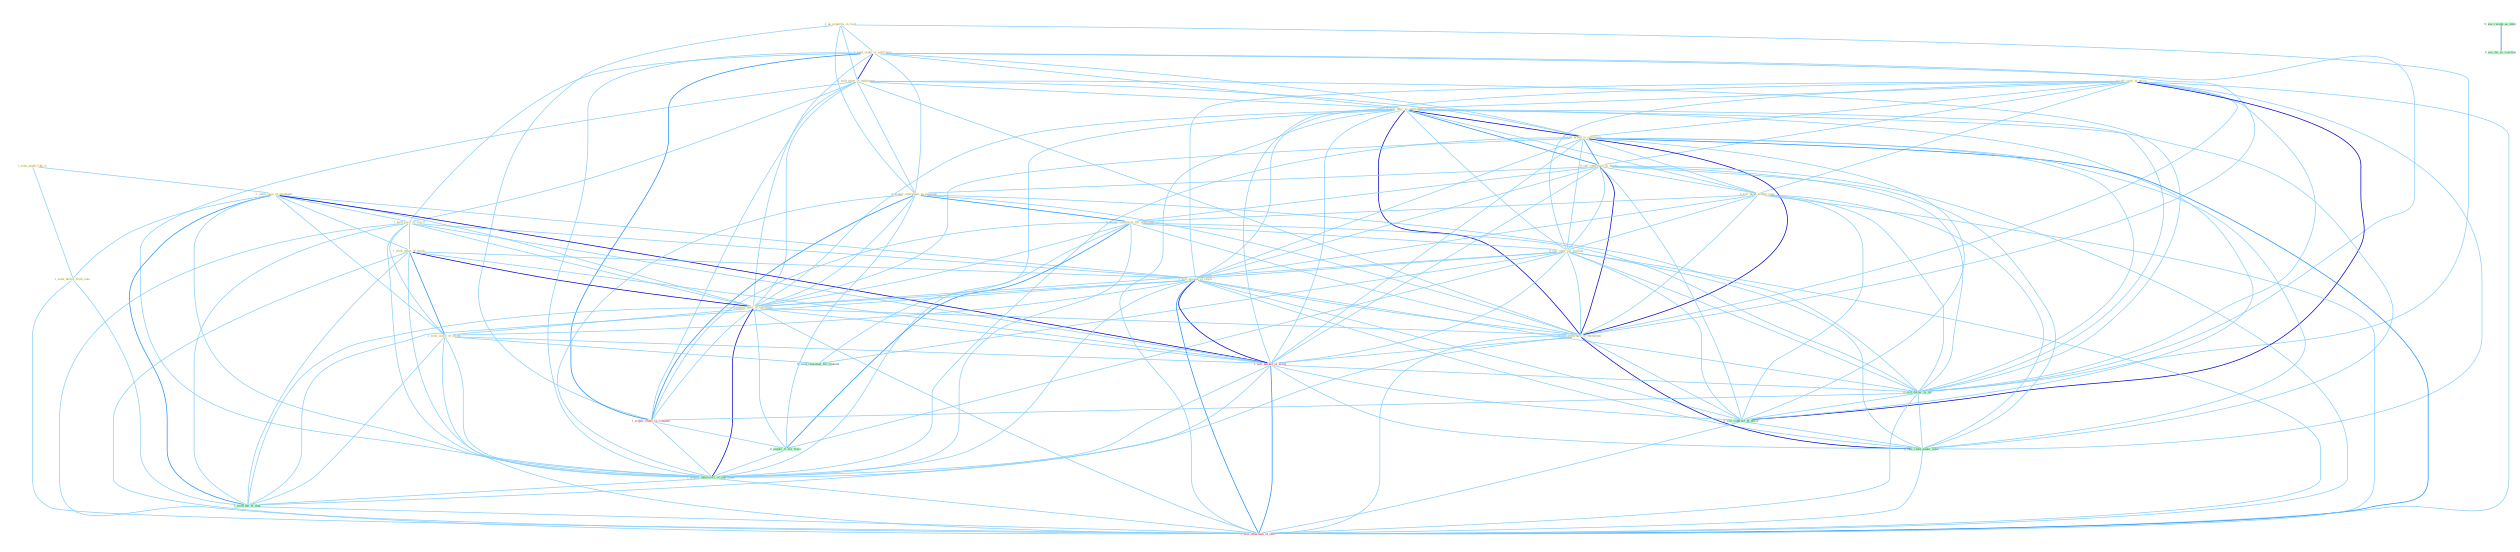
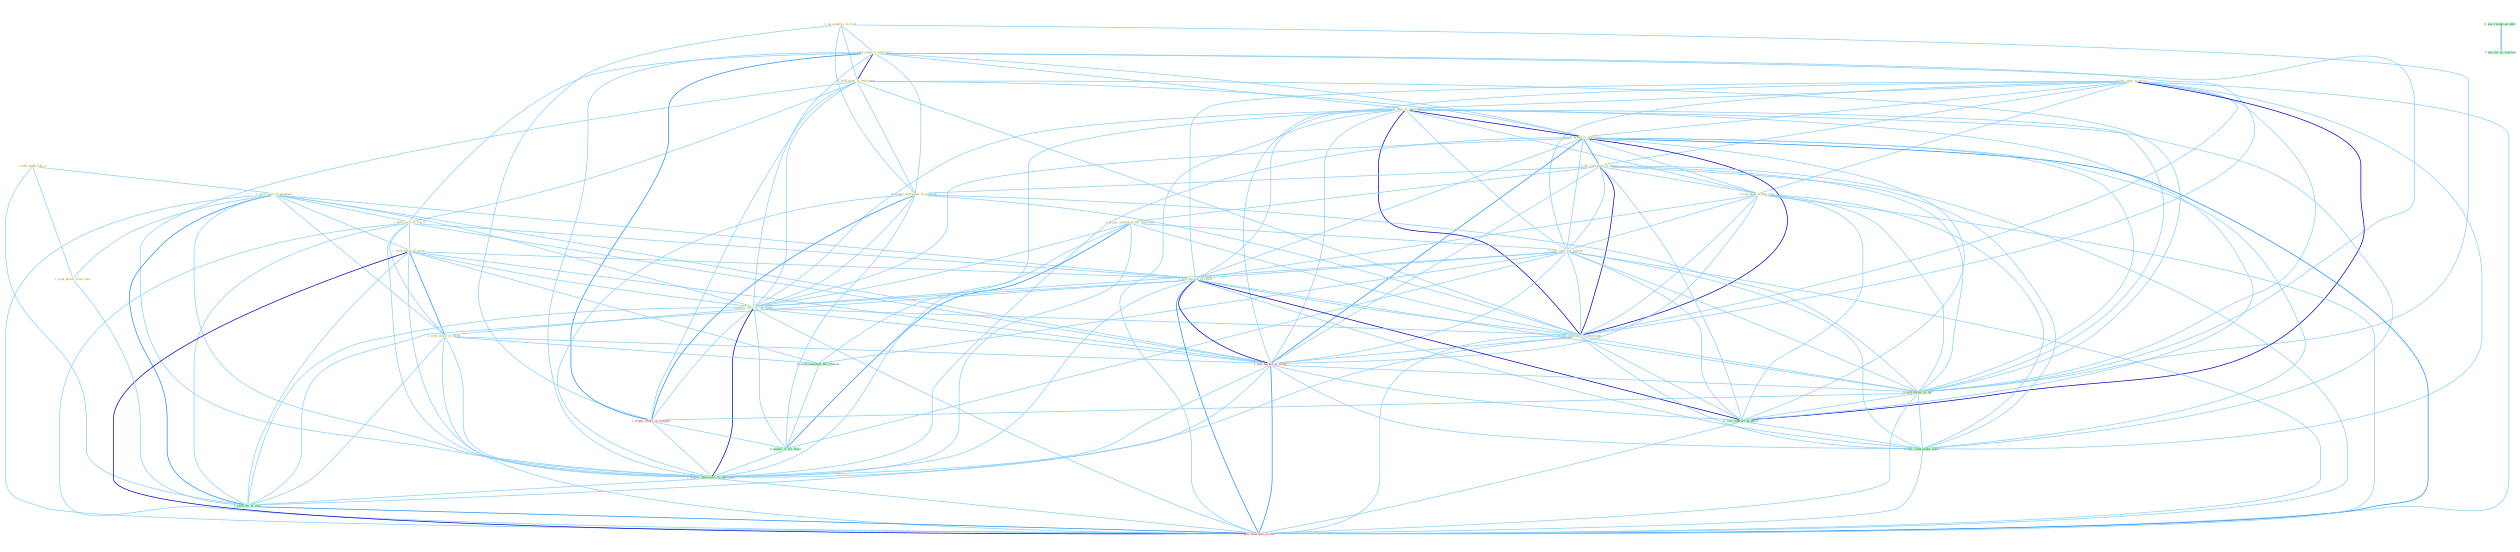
  graph {
    node [color="#ffffe0" fixedsize=true fontcolor="#8b7d6b" fontsize=4 shape=polygon style=filled]
    edge [color="#87cefa" w=1]
    "1_seen_anyth_like_it " [height=.06 width=.5]
    "0_us_expertis_in_rest " [height=.06 width=.5]
    "1_hold_stake_in_entitynam " [height=.06 width=.5]
    "0_hold_meet_in_entitynam " [height=.06 width=.5]
    "0_sell_steel_at_price " [height=.06 width=.5]
    "1_seen_case_of_incompet " [height=.06 width=.5]
    "0_sell_offic_to_entitynam " [height=.06 width=.5]
    "0_sell_brand_to_entitynam " [height=.06 width=.5]
    "0_sell_entitynam_to_buyer " [height=.06 width=.5]
    "0_sell_bond_within_year " [height=.06 width=.5]
    "0_acquir_entitynam_in_yearnum " [height=.06 width=.5]
    n12 [height=.06 label="1_hold_posit_of_clarif" width=.5]
    "0_acquir_entitynam_for_othernum " [height=.06 width=.5]
    "1_seek_mean_of_block " [height=.06 width=.5]
    "0_sell_oper_for_million " [height=.06 width=.5]
    "1_sell_amount_of_stock " [height=.06 width=.5]
    "1_acquir_oper_of_entitynam " [height=.06 width=.5]
    "0_sell_entitynam_to_entitynam " [height=.06 width=.5]
    "1_seen_declin_from_sale " [height=.06 width=.5]
    "1_seek_clarif_of_intent " [height=.06 width=.5]
    "1_sell_basket_of_stock " [color="#fff0f5" fontcolor="#b22222" height=.06 width=.5]
    "1_acquir_stake_in_compani " [color="#fff0f5" fontcolor="#b22222" height=.06 width=.5]
    "1_sell_othernum_of_offic " [color="#fff0f5" fontcolor="#b22222" height=.06 width=.5]
    "1_seen_the_of_that " [color="#BDFCC9" fontcolor="#2f4f4f" height=.06 width=.5]
-   "0_sell_dollar_in_lot " [color="#BDFCC9" fontcolor="#2f4f4f" height=.06 width=.5]
+   "0_sell_dollar_in_lot " [color="#BDFCC9" fontcolor="#b22222" height=.06 width=.5]
    "1_acquir_laboratori_of_entitynam " [color="#BDFCC9" fontcolor="#2f4f4f" height=.06 width=.5]
    "0_sell_contract_at_price " [color="#BDFCC9" fontcolor="#2f4f4f" height=.06 width=.5]
    "0_sell_cloth_under_label " [color="#BDFCC9" fontcolor="#2f4f4f" height=.06 width=.5]
    "0_acquir_%_for_franc " [color="#BDFCC9" fontcolor="#2f4f4f" height=.06 width=.5]
    "0_seek_classmat_for_reunion " [color="#BDFCC9" fontcolor="#2f4f4f" height=.06 width=.5]
    "0_see_resign_as_indic " [color="#BDFCC9" fontcolor="#2f4f4f" height=.06 width=.5]
    "0_see_thi_as_reaction " [color="#BDFCC9" fontcolor="#2f4f4f" height=.06 width=.5]
    subgraph sub_1 {
      "1_seen_anyth_like_it "
      "0_us_expertis_in_rest "
      "1_hold_stake_in_entitynam "
      "0_hold_meet_in_entitynam "
      "0_sell_steel_at_price "
      "1_seen_case_of_incompet "
      "0_sell_offic_to_entitynam "
      "0_sell_brand_to_entitynam "
      "0_sell_entitynam_to_buyer "
      "0_sell_bond_within_year "
      "0_acquir_entitynam_in_yearnum "
      n12
      "0_acquir_entitynam_for_othernum "
      "1_seek_mean_of_block "
      "0_sell_oper_for_million "
      "1_sell_amount_of_stock "
      "1_acquir_oper_of_entitynam "
      "0_sell_entitynam_to_entitynam "
      "1_seen_declin_from_sale "
      "1_seek_clarif_of_intent "
    }
    subgraph sub_2 {
      "1_sell_basket_of_stock "
      "1_acquir_stake_in_compani "
      "1_sell_othernum_of_offic "
    }
    "1_seen_anyth_like_it " -- "1_seen_case_of_incompet "
    "1_seen_anyth_like_it " -- "1_seen_declin_from_sale "
+   "1_seen_anyth_like_it " -- "1_seen_the_of_that "
    "0_us_expertis_in_rest " -- "1_hold_stake_in_entitynam "
    "0_us_expertis_in_rest " -- "0_hold_meet_in_entitynam "
    "0_us_expertis_in_rest " -- "0_acquir_entitynam_in_yearnum "
    "0_us_expertis_in_rest " -- "1_acquir_stake_in_compani "
    "0_us_expertis_in_rest " -- "0_sell_dollar_in_lot "
    "1_hold_stake_in_entitynam " -- "0_hold_meet_in_entitynam " [color="#0000cd" w=3]
    "1_hold_stake_in_entitynam " -- "0_sell_offic_to_entitynam "
    "1_hold_stake_in_entitynam " -- "0_sell_brand_to_entitynam "
    "1_hold_stake_in_entitynam " -- "0_acquir_entitynam_in_yearnum "
    "1_hold_stake_in_entitynam " -- n12
    "1_hold_stake_in_entitynam " -- "1_acquir_oper_of_entitynam "
    "1_hold_stake_in_entitynam " -- "0_sell_entitynam_to_entitynam "
    "1_hold_stake_in_entitynam " -- "1_acquir_stake_in_compani " [color="#1e90ff" w=2]
    "1_hold_stake_in_entitynam " -- "0_sell_dollar_in_lot "
    "1_hold_stake_in_entitynam " -- "1_acquir_laboratori_of_entitynam "
-   "0_hold_meet_in_entitynam " -- "0_sell_offic_to_entitynam "
    "0_hold_meet_in_entitynam " -- "0_sell_brand_to_entitynam "
    "0_hold_meet_in_entitynam " -- "0_acquir_entitynam_in_yearnum "
    "0_hold_meet_in_entitynam " -- n12
    "0_hold_meet_in_entitynam " -- "1_acquir_oper_of_entitynam "
    "0_hold_meet_in_entitynam " -- "0_sell_entitynam_to_entitynam "
    "0_hold_meet_in_entitynam " -- "1_acquir_stake_in_compani "
    "0_hold_meet_in_entitynam " -- "0_sell_dollar_in_lot "
    "0_hold_meet_in_entitynam " -- "1_acquir_laboratori_of_entitynam "
    "0_sell_steel_at_price " -- "0_sell_offic_to_entitynam "
    "0_sell_steel_at_price " -- "0_sell_brand_to_entitynam "
    "0_sell_steel_at_price " -- "0_sell_entitynam_to_buyer "
    "0_sell_steel_at_price " -- "0_sell_bond_within_year "
    "0_sell_steel_at_price " -- "0_sell_oper_for_million "
    "0_sell_steel_at_price " -- "1_sell_amount_of_stock "
    "0_sell_steel_at_price " -- "0_sell_entitynam_to_entitynam "
    "0_sell_steel_at_price " -- "1_sell_basket_of_stock "
    "0_sell_steel_at_price " -- "1_sell_othernum_of_offic "
    "0_sell_steel_at_price " -- "0_sell_dollar_in_lot "
    "0_sell_steel_at_price " -- "0_sell_contract_at_price " [color="#0000cd" w=3]
    "0_sell_steel_at_price " -- "0_sell_cloth_under_label "
    "1_seen_case_of_incompet " -- n12
    "1_seen_case_of_incompet " -- "1_seek_mean_of_block "
    "1_seen_case_of_incompet " -- "1_sell_amount_of_stock "
    "1_seen_case_of_incompet " -- "1_acquir_oper_of_entitynam "
    "1_seen_case_of_incompet " -- "1_seen_declin_from_sale "
    "1_seen_case_of_incompet " -- "1_seek_clarif_of_intent "
-   "1_seen_case_of_incompet " -- "1_sell_basket_of_stock " [color="#0000cd"]
-   "1_seen_declin_from_sale " -- "1_sell_othernum_of_offic "
+   "1_seen_case_of_incompet " -- "1_sell_basket_of_stock "
+   "1_seen_case_of_incompet " -- "1_sell_othernum_of_offic "
    "1_seen_case_of_incompet " -- "1_seen_the_of_that " [color="#1e90ff" w=2]
    "1_seen_case_of_incompet " -- "1_acquir_laboratori_of_entitynam "
    "0_sell_offic_to_entitynam " -- "0_sell_brand_to_entitynam " [color="#0000cd" w=3]
-   "0_sell_offic_to_entitynam " -- "0_sell_entitynam_to_buyer " [color="#1e90ff" w=2]
    "0_sell_offic_to_entitynam " -- "0_sell_bond_within_year "
    "0_sell_offic_to_entitynam " -- "0_sell_oper_for_million "
    "0_sell_offic_to_entitynam " -- "1_sell_amount_of_stock "
    "0_sell_offic_to_entitynam " -- "1_acquir_oper_of_entitynam "
    "0_sell_offic_to_entitynam " -- "0_sell_entitynam_to_entitynam " [color="#0000cd" w=3]
    "0_sell_offic_to_entitynam " -- "1_sell_basket_of_stock "
    "0_sell_offic_to_entitynam " -- "1_sell_othernum_of_offic "
    "0_sell_offic_to_entitynam " -- "0_sell_dollar_in_lot "
    "0_sell_offic_to_entitynam " -- "1_acquir_laboratori_of_entitynam "
    "0_sell_offic_to_entitynam " -- "0_sell_contract_at_price "
    "0_sell_offic_to_entitynam " -- "0_sell_cloth_under_label "
    "0_sell_brand_to_entitynam " -- "0_sell_entitynam_to_buyer " [color="#1e90ff" w=2]
    "0_sell_brand_to_entitynam " -- "0_sell_bond_within_year "
    "0_sell_brand_to_entitynam " -- "0_sell_oper_for_million "
    "0_sell_brand_to_entitynam " -- "1_sell_amount_of_stock "
    "0_sell_brand_to_entitynam " -- "1_acquir_oper_of_entitynam "
    "0_sell_brand_to_entitynam " -- "0_sell_entitynam_to_entitynam " [color="#0000cd" w=3]
-   "0_sell_brand_to_entitynam " -- "1_sell_basket_of_stock "
+   "0_sell_brand_to_entitynam " -- "1_sell_basket_of_stock " [color="#1e90ff"]
    "0_sell_brand_to_entitynam " -- "1_sell_othernum_of_offic " [color="#1e90ff"]
    "0_sell_brand_to_entitynam " -- "0_sell_dollar_in_lot "
    "0_sell_brand_to_entitynam " -- "1_acquir_laboratori_of_entitynam "
    "0_sell_brand_to_entitynam " -- "0_sell_contract_at_price "
    "0_sell_brand_to_entitynam " -- "0_sell_cloth_under_label "
    "0_sell_entitynam_to_buyer " -- "0_sell_bond_within_year "
    "0_sell_entitynam_to_buyer " -- "0_acquir_entitynam_in_yearnum "
    "0_sell_entitynam_to_buyer " -- "0_acquir_entitynam_for_othernum "
    "0_sell_entitynam_to_buyer " -- "0_sell_oper_for_million "
-   "0_sell_entitynam_to_buyer " -- "1_sell_amount_of_stock "
    "0_sell_entitynam_to_buyer " -- "0_sell_entitynam_to_entitynam " [color="#0000cd" w=3]
    "0_sell_entitynam_to_buyer " -- "1_sell_basket_of_stock "
    "0_sell_entitynam_to_buyer " -- "1_sell_othernum_of_offic "
    "0_sell_entitynam_to_buyer " -- "0_sell_dollar_in_lot "
    "0_sell_entitynam_to_buyer " -- "0_sell_contract_at_price "
    "0_sell_entitynam_to_buyer " -- "0_sell_cloth_under_label "
    "0_sell_bond_within_year " -- "0_sell_oper_for_million "
    "0_sell_bond_within_year " -- "1_sell_amount_of_stock "
    "0_sell_bond_within_year " -- "0_sell_entitynam_to_entitynam "
-   "0_sell_bond_within_year " -- "0_acquir_entitynam_for_othernum "
+   "0_sell_bond_within_year " -- "1_sell_basket_of_stock "
    "0_sell_bond_within_year " -- "1_sell_othernum_of_offic "
    "0_sell_bond_within_year " -- "0_sell_dollar_in_lot "
    "0_sell_bond_within_year " -- "0_sell_contract_at_price "
    "0_sell_bond_within_year " -- "0_sell_cloth_under_label "
-   "0_acquir_entitynam_in_yearnum " -- "0_acquir_entitynam_for_othernum " [color="#1e90ff" w=2]
    "0_acquir_entitynam_in_yearnum " -- "1_acquir_oper_of_entitynam "
    "0_acquir_entitynam_in_yearnum " -- "0_sell_entitynam_to_entitynam "
    "0_acquir_entitynam_in_yearnum " -- "1_acquir_stake_in_compani " [color="#1e90ff" w=2]
    "0_acquir_entitynam_in_yearnum " -- "0_sell_dollar_in_lot "
    "0_acquir_entitynam_in_yearnum " -- "1_acquir_laboratori_of_entitynam "
    "0_acquir_entitynam_in_yearnum " -- "0_acquir_%_for_franc "
    n12 -- "1_seek_mean_of_block "
    n12 -- "1_sell_amount_of_stock "
-   n12 -- "1_acquir_oper_of_entitynam "
    n12 -- "1_seek_clarif_of_intent "
    n12 -- "1_sell_basket_of_stock "
    n12 -- "1_sell_othernum_of_offic "
    n12 -- "1_seen_the_of_that "
    n12 -- "1_acquir_laboratori_of_entitynam "
    "0_acquir_entitynam_for_othernum " -- "0_sell_oper_for_million "
    "0_acquir_entitynam_for_othernum " -- "1_acquir_oper_of_entitynam "
    "0_acquir_entitynam_for_othernum " -- "0_sell_entitynam_to_entitynam "
-   "0_acquir_entitynam_for_othernum " -- "1_acquir_stake_in_compani "
    "0_acquir_entitynam_for_othernum " -- "1_acquir_laboratori_of_entitynam "
    "0_acquir_entitynam_for_othernum " -- "0_acquir_%_for_franc " [color="#1e90ff" w=2]
    "0_acquir_entitynam_for_othernum " -- "0_seek_classmat_for_reunion "
    "1_seek_mean_of_block " -- "1_sell_amount_of_stock "
-   "1_seek_mean_of_block " -- "1_acquir_oper_of_entitynam " [color="#0000cd"]
+   "1_seek_mean_of_block " -- "1_acquir_oper_of_entitynam "
    "1_seek_mean_of_block " -- "1_seek_clarif_of_intent " [color="#1e90ff" w=2]
    "1_seek_mean_of_block " -- "1_sell_basket_of_stock "
-   "1_seek_mean_of_block " -- "1_sell_othernum_of_offic "
+   "1_seek_mean_of_block " -- "1_sell_othernum_of_offic " [color="#0000cd"]
    "1_seek_mean_of_block " -- "1_seen_the_of_that "
    "1_seek_mean_of_block " -- "1_acquir_laboratori_of_entitynam "
+   "1_seek_mean_of_block " -- "0_seek_classmat_for_reunion "
    "0_sell_oper_for_million " -- "1_sell_amount_of_stock "
    "0_sell_oper_for_million " -- "1_acquir_oper_of_entitynam "
    "0_sell_oper_for_million " -- "0_sell_entitynam_to_entitynam "
    "0_sell_oper_for_million " -- "1_sell_basket_of_stock "
    "0_sell_oper_for_million " -- "1_sell_othernum_of_offic "
    "0_sell_oper_for_million " -- "0_sell_dollar_in_lot "
    "0_sell_oper_for_million " -- "0_sell_contract_at_price "
    "0_sell_oper_for_million " -- "0_sell_cloth_under_label "
    "0_sell_oper_for_million " -- "0_acquir_%_for_franc "
    "0_sell_oper_for_million " -- "0_seek_classmat_for_reunion "
    "1_sell_amount_of_stock " -- "1_acquir_oper_of_entitynam "
    "1_sell_amount_of_stock " -- "0_sell_entitynam_to_entitynam "
-   "1_sell_amount_of_stock " -- "1_seek_clarif_of_intent "
    "1_sell_amount_of_stock " -- "1_sell_basket_of_stock " [color="#0000cd" w=3]
    "1_sell_amount_of_stock " -- "1_sell_othernum_of_offic " [color="#1e90ff" w=2]
    "1_sell_amount_of_stock " -- "1_seen_the_of_that "
    "1_sell_amount_of_stock " -- "0_sell_dollar_in_lot "
    "1_sell_amount_of_stock " -- "1_acquir_laboratori_of_entitynam "
-   "1_sell_amount_of_stock " -- "0_sell_contract_at_price "
+   "1_sell_amount_of_stock " -- "0_sell_contract_at_price " [color="#0000cd"]
    "1_sell_amount_of_stock " -- "0_sell_cloth_under_label "
    "1_acquir_oper_of_entitynam " -- "0_sell_entitynam_to_entitynam "
    "1_acquir_oper_of_entitynam " -- "1_seek_clarif_of_intent "
    "1_acquir_oper_of_entitynam " -- "1_sell_basket_of_stock "
    "1_acquir_oper_of_entitynam " -- "1_acquir_stake_in_compani "
    "1_acquir_oper_of_entitynam " -- "1_sell_othernum_of_offic "
    "1_acquir_oper_of_entitynam " -- "1_seen_the_of_that "
    "1_acquir_oper_of_entitynam " -- "1_acquir_laboratori_of_entitynam " [color="#0000cd" w=3]
    "1_acquir_oper_of_entitynam " -- "0_acquir_%_for_franc "
    "0_sell_entitynam_to_entitynam " -- "1_sell_basket_of_stock "
    "0_sell_entitynam_to_entitynam " -- "1_sell_othernum_of_offic "
-   "0_acquir_entitynam_for_othernum " -- "0_sell_dollar_in_lot "
+   "0_sell_entitynam_to_entitynam " -- "0_sell_dollar_in_lot "
    "0_sell_entitynam_to_entitynam " -- "1_acquir_laboratori_of_entitynam "
    "0_sell_entitynam_to_entitynam " -- "0_sell_contract_at_price "
-   "0_sell_entitynam_to_entitynam " -- "0_sell_cloth_under_label " [color="#0000cd"]
+   "0_sell_entitynam_to_entitynam " -- "0_sell_cloth_under_label "
    "1_seen_declin_from_sale " -- "1_seen_the_of_that "
    "1_seek_clarif_of_intent " -- "1_sell_basket_of_stock "
    "1_seek_clarif_of_intent " -- "1_sell_othernum_of_offic "
    "1_seek_clarif_of_intent " -- "1_seen_the_of_that "
    "1_seek_clarif_of_intent " -- "1_acquir_laboratori_of_entitynam "
    "1_seek_clarif_of_intent " -- "0_seek_classmat_for_reunion "
    "1_sell_basket_of_stock " -- "1_sell_othernum_of_offic " [color="#1e90ff" w=2]
    "1_sell_basket_of_stock " -- "1_seen_the_of_that "
    "1_sell_basket_of_stock " -- "0_sell_dollar_in_lot "
    "1_sell_basket_of_stock " -- "1_acquir_laboratori_of_entitynam "
    "1_sell_basket_of_stock " -- "0_sell_contract_at_price "
    "1_sell_basket_of_stock " -- "0_sell_cloth_under_label "
    "1_acquir_stake_in_compani " -- "1_acquir_laboratori_of_entitynam "
    "1_acquir_stake_in_compani " -- "0_acquir_%_for_franc "
-   "1_seen_the_of_that " -- "1_sell_othernum_of_offic "
+   "1_seen_the_of_that " -- "1_sell_othernum_of_offic " [color="#1e90ff"]
    "0_sell_dollar_in_lot " -- "1_acquir_stake_in_compani "
    "0_sell_dollar_in_lot " -- "1_sell_othernum_of_offic "
    "0_sell_dollar_in_lot " -- "0_sell_contract_at_price "
    "0_sell_dollar_in_lot " -- "0_sell_cloth_under_label "
    "1_acquir_laboratori_of_entitynam " -- "1_sell_othernum_of_offic "
    "1_acquir_laboratori_of_entitynam " -- "1_seen_the_of_that "
    "0_sell_contract_at_price " -- "1_sell_othernum_of_offic "
    "0_sell_contract_at_price " -- "0_sell_cloth_under_label "
    "0_sell_cloth_under_label " -- "1_sell_othernum_of_offic "
    "0_acquir_%_for_franc " -- "1_acquir_laboratori_of_entitynam "
+   "0_seek_classmat_for_reunion " -- "0_acquir_%_for_franc "
    "0_see_resign_as_indic " -- "0_see_thi_as_reaction " [color="#1e90ff" w=2]
  }
